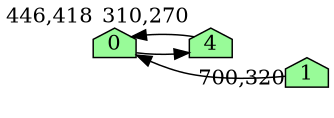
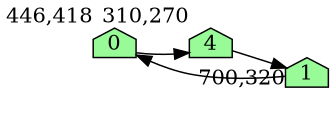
  digraph {
    bgcolor=white
    fontname="DejaVu Serif"
    rankdir=LR
    node [fillcolor=palegreen fixedsize=true fontname="DejaVu Serif" shape=house style=filled]
    edge [fontname="DejaVu Serif"]
    0 [height=0.3 width=0.4 xlabel="446,418"]
    4 [height=0.3 width=0.4 xlabel="310,270"]
    1 [height=0.3 width=0.4 xlabel="700,320"]
    0 -> 4
-   4 -> 0
+   4 -> 1
    1 -> 0
  }
